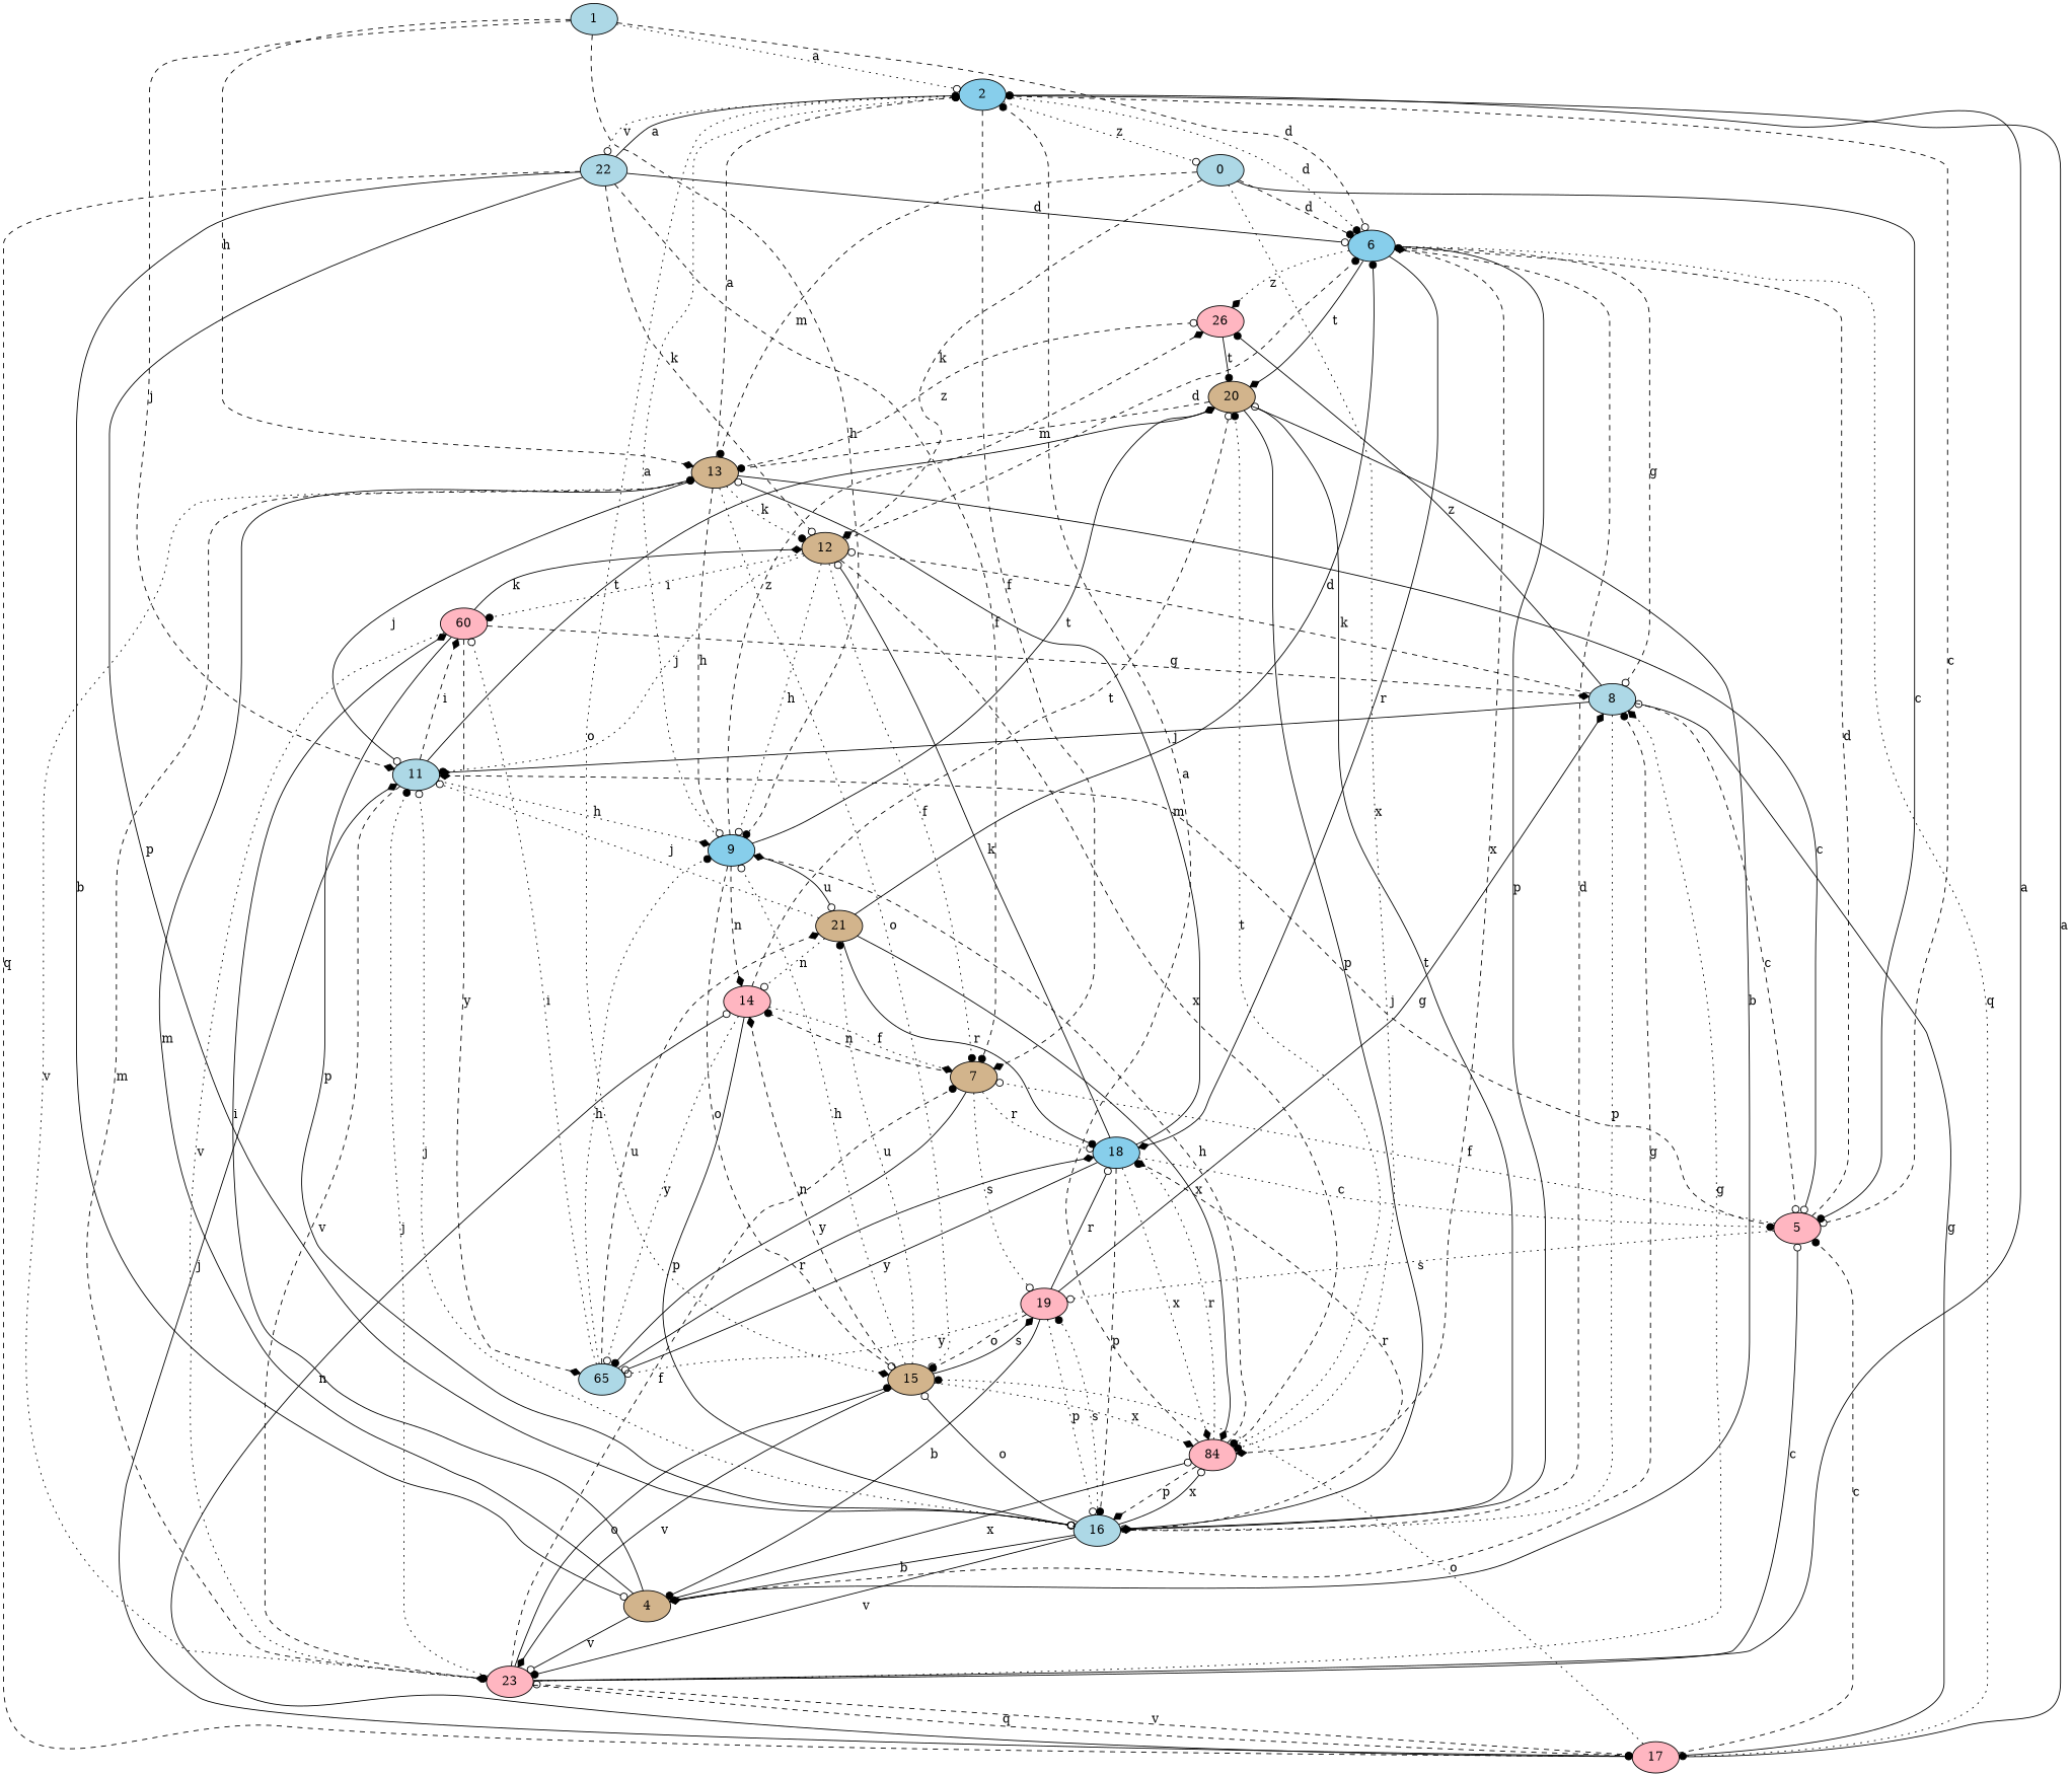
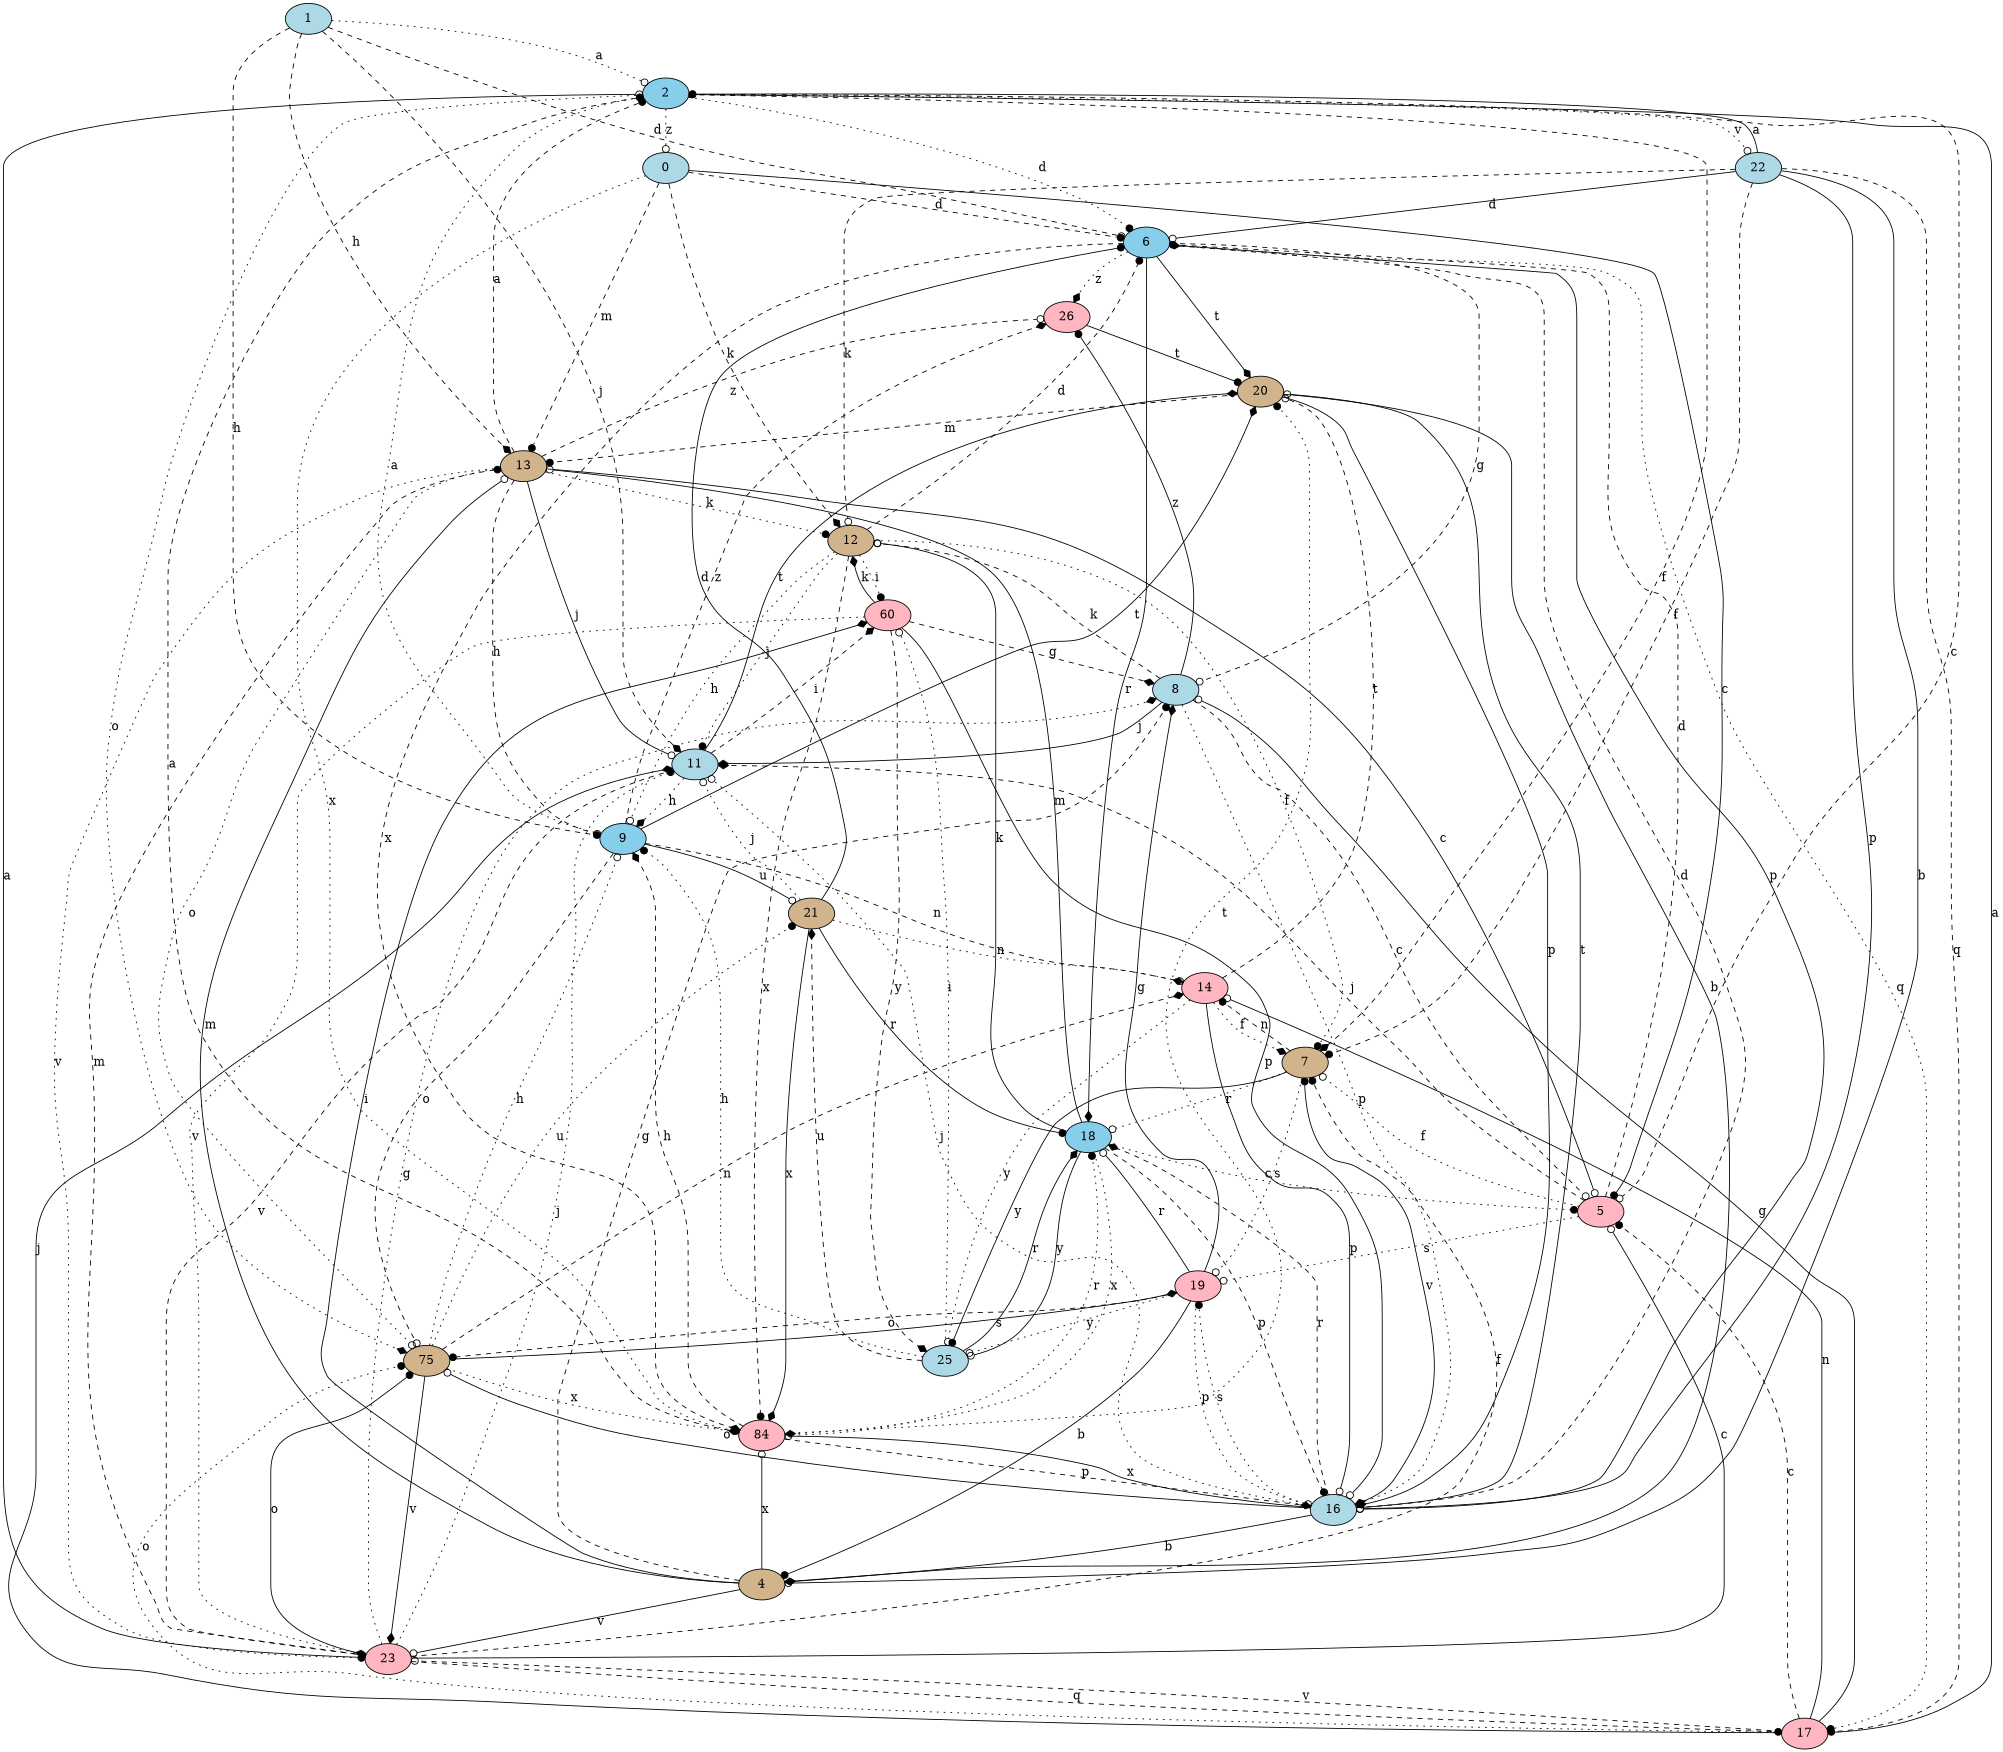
  strict digraph {
    node [fillcolor=lightpink style=filled]
    edge [arrowhead=odot style=solid]
    1 [fillcolor=lightblue]
    2 [fillcolor=skyblue]
    6 [fillcolor=skyblue]
    9 [fillcolor=skyblue]
    11 [fillcolor=lightblue]
    13 [fillcolor=tan]
    5
    7 [fillcolor=tan]
-   15 [fillcolor=tan]
+   15 [fillcolor=tan label=75]
    22 [fillcolor=lightblue]
    0 [fillcolor=lightblue]
    26
    8 [fillcolor=lightblue]
    n14 [label=84]
    16 [fillcolor=lightblue]
    17
    18 [fillcolor=skyblue]
    20 [fillcolor=tan]
    14
    21 [fillcolor=tan]
    n21 [label=60]
    23
    12 [fillcolor=tan]
    19
-   25 [fillcolor=lightblue label=65]
+   25 [fillcolor=lightblue]
    4 [fillcolor=tan]
    1 -> 2 [label=a style=dotted]
    1 -> 6 [label=d style=dashed]
    1 -> 9 [arrowhead=dot label=h style=dashed]
    1 -> 11 [arrowhead=diamond label=j style=dashed]
    1 -> 13 [arrowhead=diamond label=h style=dashed]
    2 -> 6 [arrowhead=dot label=d style=dotted]
    2 -> 5 [label=c style=dashed]
    2 -> 7 [arrowhead=diamond label=f style=dashed]
    2 -> 15 [arrowhead=diamond label=o style=dotted]
    2 -> 22 [label=v style=dotted]
    2 -> 0 [label=z style=dotted]
    6 -> 26 [arrowhead=diamond label=z style=dotted]
    6 -> 8 [label=g style=dashed]
    6 -> n14 [arrowhead=diamond label=x style=dashed]
    6 -> 16 [label=p]
    6 -> 17 [arrowhead=dot label=q style=dotted]
    6 -> 18 [arrowhead=diamond label=r]
    6 -> 20 [arrowhead=diamond label=t]
    9 -> 2 [arrowhead=dot label=a style=dotted]
    9 -> 15 [label=o style=dashed]
    9 -> 26 [arrowhead=diamond label=z style=dashed]
    9 -> 20 [arrowhead=diamond label=t]
    9 -> 14 [arrowhead=diamond label=n style=dashed]
    9 -> 21 [label=u]
    11 -> 9 [arrowhead=diamond label=h style=dotted]
    11 -> 20 [arrowhead=diamond label=t]
    11 -> n21 [arrowhead=diamond label=i style=dashed]
    11 -> 23 [arrowhead=dot label=v style=dashed]
    13 -> 2 [arrowhead=dot label=a style=dashed]
    13 -> 9 [label=h style=dashed]
    13 -> 11 [label=j]
    13 -> 5 [label=c]
    13 -> 15 [label=o style=dotted]
    13 -> 26 [label=z style=dashed]
    13 -> 23 [arrowhead=dot label=v style=dotted]
    13 -> 12 [arrowhead=dot label=k style=dotted]
    5 -> 6 [arrowhead=dot label=d style=dashed]
    5 -> 11 [arrowhead=diamond label=j style=dashed]
    5 -> 7 [label=f style=dotted]
    5 -> 19 [label=s style=dotted]
    7 -> 18 [label=r style=dotted]
    7 -> 14 [arrowhead=dot label=n style=dashed]
    7 -> 19 [label=s style=dotted]
    7 -> 25 [arrowhead=dot label=y]
    15 -> 9 [label=h style=dotted]
    15 -> n14 [arrowhead=diamond label=x style=dotted]
    15 -> 14 [arrowhead=diamond label=n style=dashed]
    15 -> 21 [arrowhead=dot label=u style=dotted]
    15 -> 23 [arrowhead=diamond label=v]
    15 -> 19 [arrowhead=diamond label=s]
    22 -> 2 [arrowhead=dot label=a]
    22 -> 6 [label=d]
    22 -> 7 [arrowhead=dot label=f style=dashed]
    22 -> 16 [label=p]
    22 -> 17 [arrowhead=dot label=q style=dashed]
    22 -> 12 [label=k style=dashed]
    22 -> 4 [label=b]
    0 -> 6 [arrowhead=dot label=d style=dashed]
    0 -> 13 [arrowhead=dot label=m style=dashed]
    0 -> 5 [arrowhead=dot label=c]
    0 -> n14 [arrowhead=dot label=x style=dotted]
    0 -> 12 [arrowhead=diamond label=k style=dashed]
    26 -> 20 [arrowhead=dot label=t]
    8 -> 11 [arrowhead=diamond label=j]
    8 -> 5 [label=c style=dashed]
    8 -> 26 [arrowhead=dot label=z]
    8 -> 16 [arrowhead=diamond label=p style=dotted]
    8 -> 12 [label=k style=dashed]
    n14 -> 2 [arrowhead=dot label=a style=dashed]
    n14 -> 9 [arrowhead=diamond label=h style=dashed]
    n14 -> 16 [arrowhead=diamond label=p style=dashed]
    n14 -> 18 [arrowhead=dot label=r style=dotted]
    n14 -> 20 [arrowhead=dot label=t style=dotted]
    16 -> 6 [arrowhead=diamond label=d style=dashed]
    16 -> 11 [label=j style=dotted]
    16 -> 15 [label=o]
    16 -> n14 [label=x]
    16 -> 18 [arrowhead=diamond label=r style=dashed]
    16 -> 20 [label=t]
-   16 -> 23 [arrowhead=dot label=v]
+   16 -> 7 [arrowhead=dot label=v]
    16 -> 19 [arrowhead=dot label=s style=dotted]
    16 -> 4 [arrowhead=diamond label=b]
    17 -> 2 [arrowhead=dot label=a]
    17 -> 11 [arrowhead=diamond label=j]
    17 -> 5 [arrowhead=dot label=c style=dashed]
    17 -> 15 [arrowhead=dot label=o style=dotted]
    17 -> 8 [label=g]
    17 -> 14 [label=n]
    17 -> 23 [label=v style=dashed]
    18 -> 13 [label=m]
    18 -> 5 [arrowhead=dot label=c style=dotted]
    18 -> n14 [arrowhead=diamond label=x style=dotted]
    18 -> 16 [arrowhead=dot label=p style=dashed]
    18 -> 12 [label=k]
    18 -> 25 [label=y]
    20 -> 13 [arrowhead=dot label=m style=dashed]
    20 -> 16 [arrowhead=diamond label=p]
    20 -> 4 [arrowhead=diamond label=b]
    14 -> 7 [arrowhead=diamond label=f style=dotted]
    14 -> 16 [label=p]
    14 -> 20 [label=t style=dashed]
    14 -> 25 [label=y style=dotted]
    21 -> 6 [arrowhead=dot label=d]
    21 -> 11 [label=j style=dotted]
    21 -> n14 [arrowhead=diamond label=x]
    21 -> 18 [arrowhead=dot label=r]
    21 -> 14 [label=n style=dotted]
    n21 -> 8 [arrowhead=diamond label=g style=dashed]
    n21 -> 16 [label=p]
    n21 -> 23 [arrowhead=diamond label=v style=dotted]
    n21 -> 12 [arrowhead=diamond label=k]
    n21 -> 25 [arrowhead=diamond label=y style=dashed]
    23 -> 2 [label=a]
    23 -> 11 [arrowhead=dot label=j style=dotted]
    23 -> 13 [arrowhead=dot label=m style=dashed]
    23 -> 5 [label=c]
    23 -> 7 [arrowhead=dot label=f style=dashed]
    23 -> 15 [arrowhead=dot label=o]
    23 -> 8 [arrowhead=diamond label=g style=dotted]
    23 -> 17 [arrowhead=dot label=q style=dashed]
    12 -> 6 [arrowhead=dot label=d style=dashed]
    12 -> 9 [label=h style=dotted]
    12 -> 11 [arrowhead=dot label=j style=dotted]
    12 -> 7 [arrowhead=dot label=f style=dotted]
    12 -> n14 [arrowhead=dot label=x style=dashed]
    12 -> n21 [arrowhead=dot label=i style=dotted]
    19 -> 15 [arrowhead=dot label=o style=dashed]
    19 -> 8 [arrowhead=diamond label=g]
    19 -> 16 [label=p style=dotted]
    19 -> 18 [label=r]
    19 -> 25 [label=y style=dotted]
    19 -> 4 [arrowhead=dot label=b]
    25 -> 9 [arrowhead=dot label=h style=dotted]
    25 -> 18 [arrowhead=diamond label=r]
    25 -> 21 [arrowhead=diamond label=u style=dashed]
    25 -> n21 [label=i style=dotted]
    4 -> 13 [label=m]
    4 -> 8 [arrowhead=dot label=g style=dashed]
    4 -> n14 [label=x]
    4 -> n21 [arrowhead=diamond label=i]
    4 -> 23 [label=v]
  }
